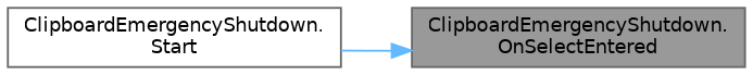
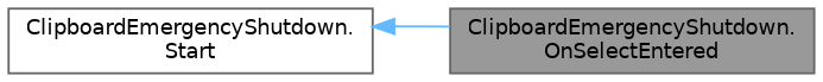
  digraph {
    rankdir=RL
    node [fontname=Helvetica fontsize=10 shape=box style=filled]
    n1 [color=gray40 fillcolor=grey60 fontcolor=black height=0.2 label="ClipboardEmergencyShutdown.\lOnSelectEntered" width=0.4]
    n2 [color=grey40 fillcolor=white height=0.2 label="ClipboardEmergencyShutdown.\lStart" width=0.4]
-   n1 -> n2 [color=steelblue1 dir=back fontname=Helvetica fontsize=10 labelfontname=Helvetica labelfontsize=10 style=solid]
+   n2 -> n1 [color=steelblue1 dir=back fontname=Helvetica fontsize=10 labelfontname=Helvetica labelfontsize=10 style=solid]
  }
